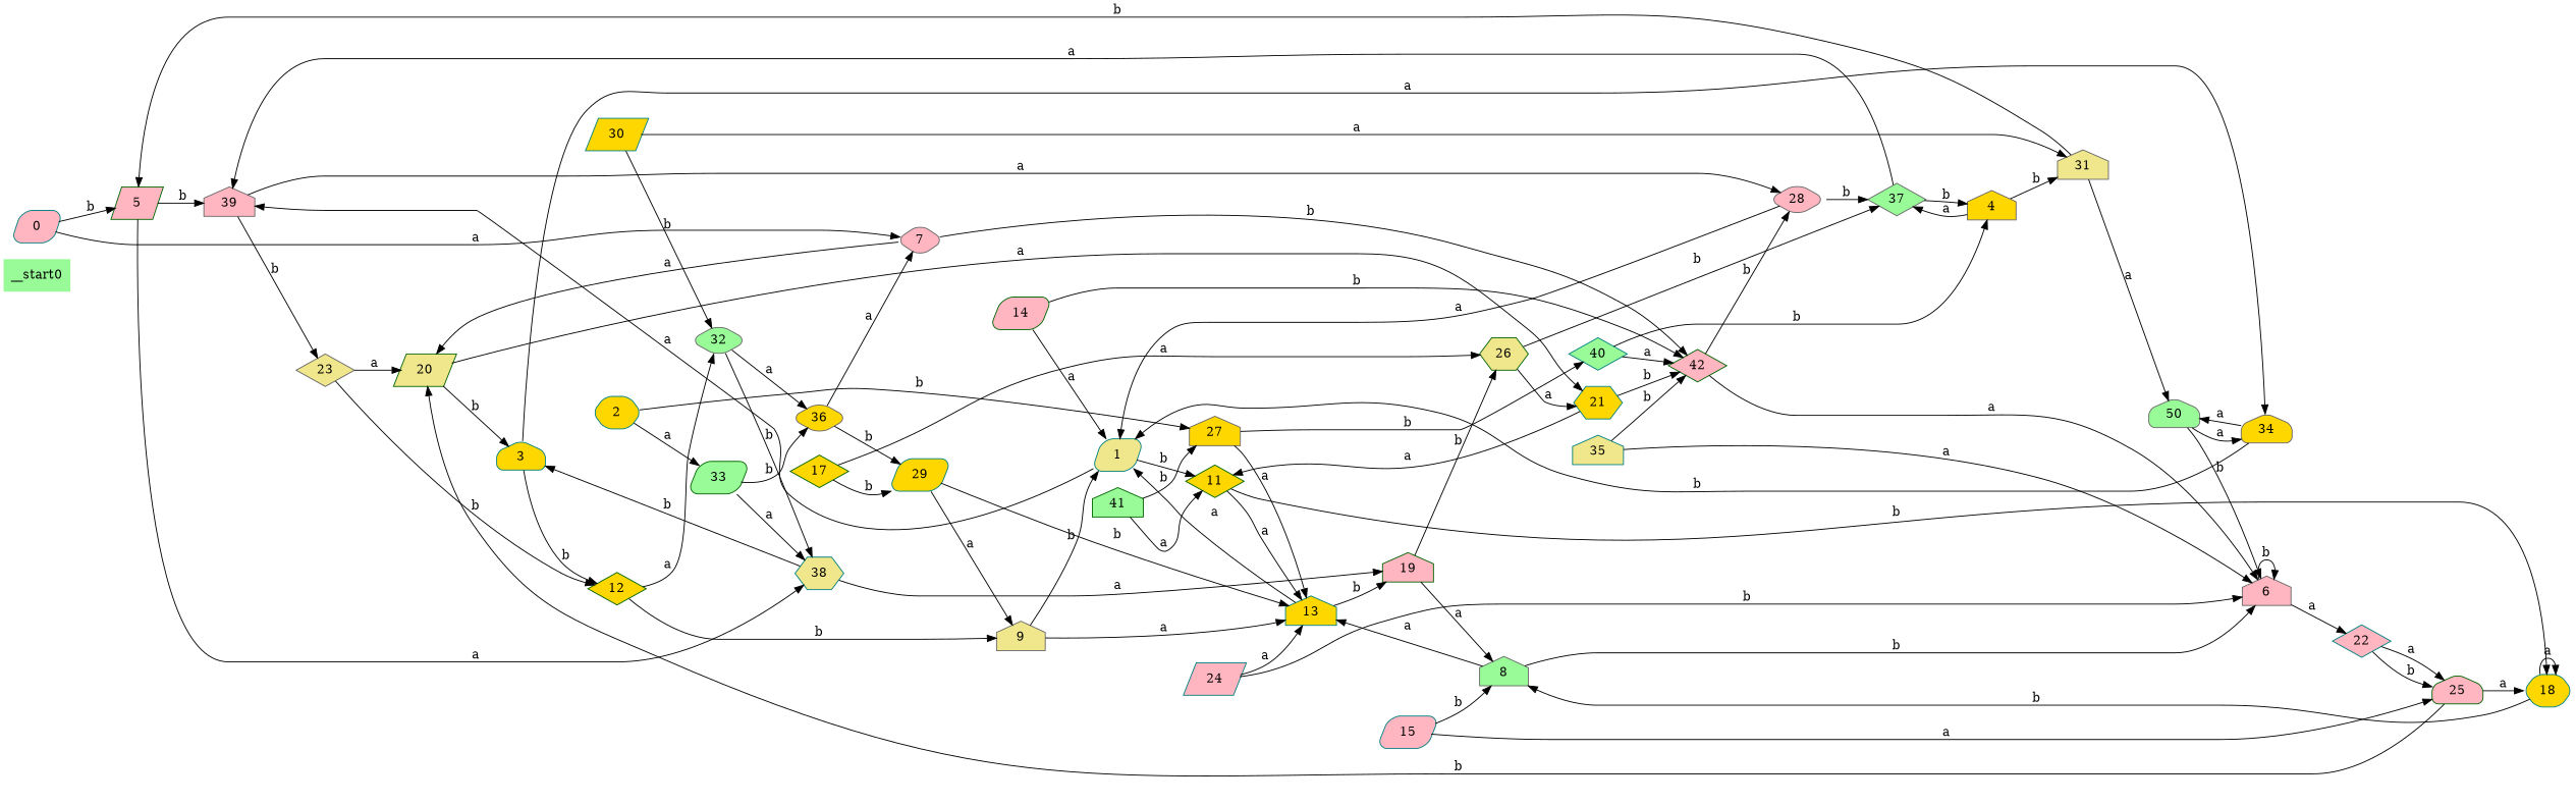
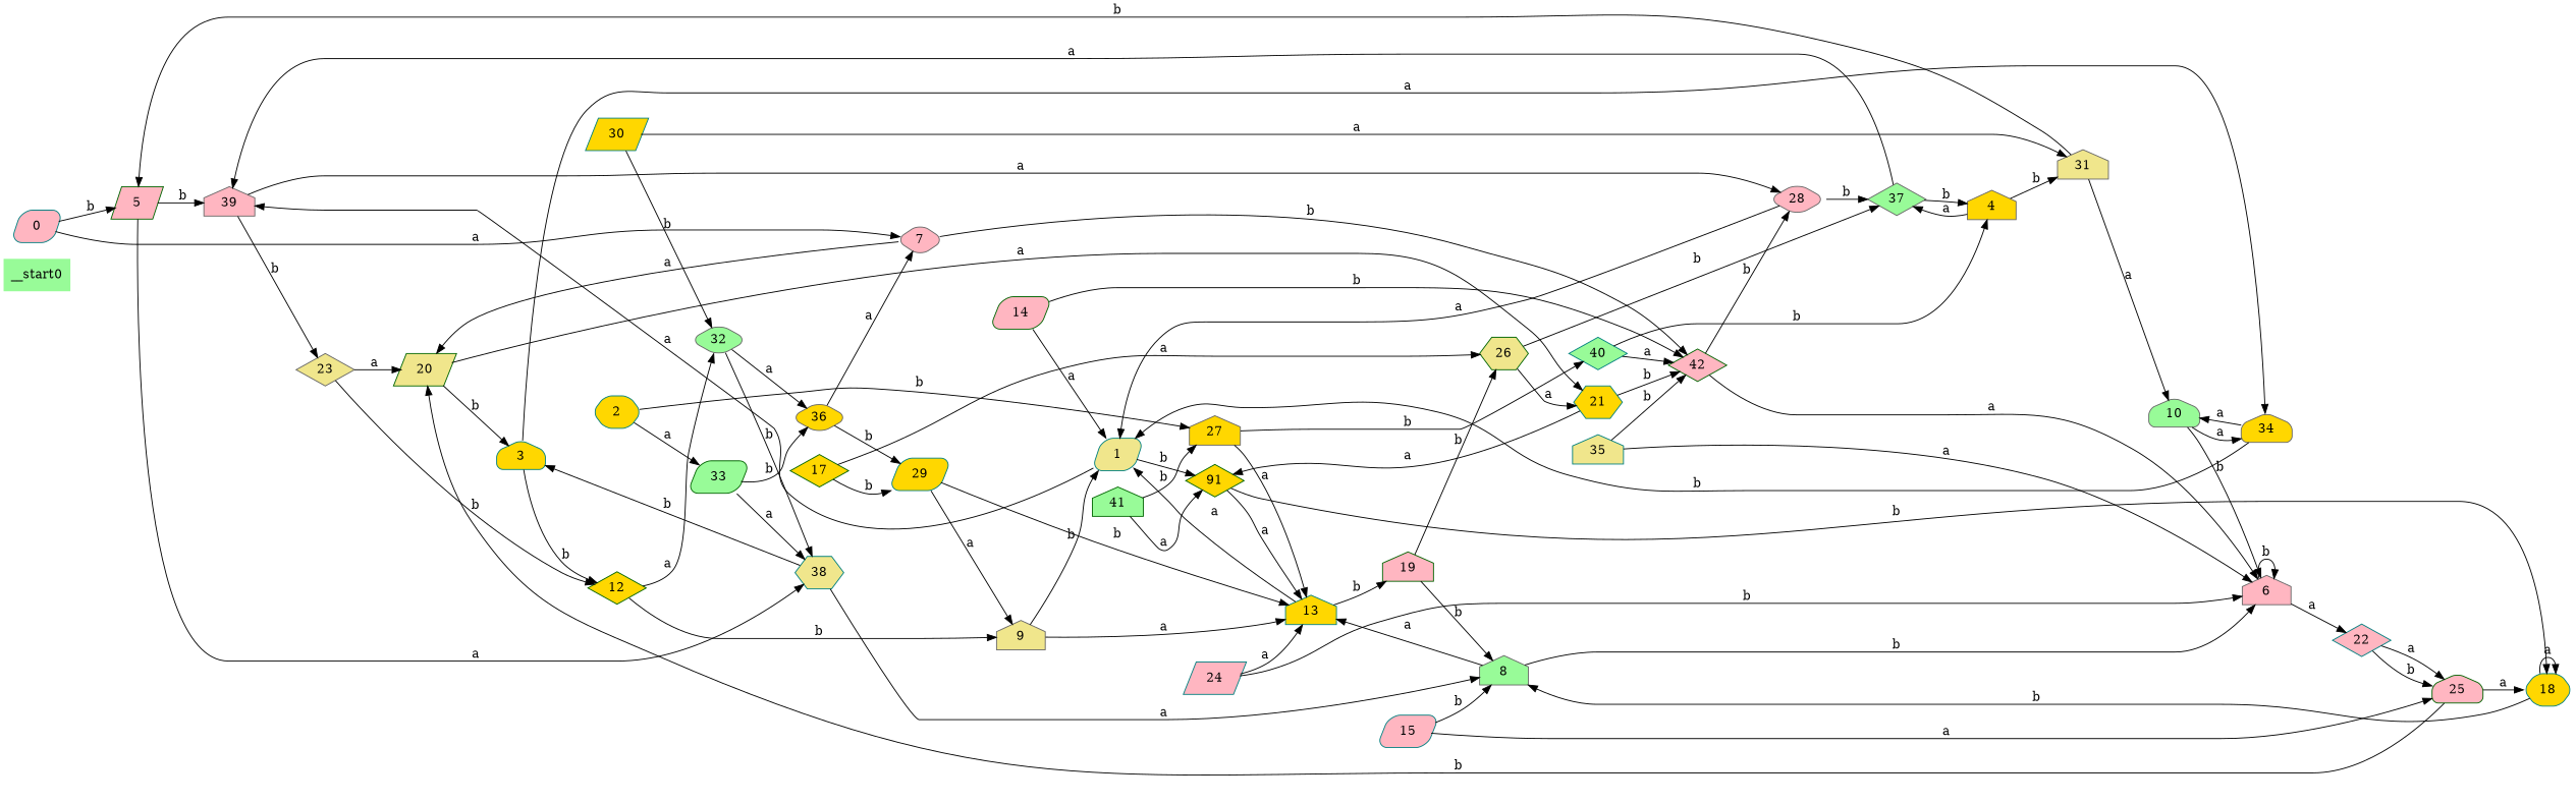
  digraph {
    rankdir=LR
    node [color=gray40 fillcolor=gold shape=house style=filled]
    __start0 [fillcolor=palegreen shape=none]
    n2 [color=teal fillcolor=lightpink label=0 shape=parallelogram style="rounded,filled"]
    n3 [color=darkgreen fillcolor=lightpink label=5 shape=parallelogram]
    n4 [fillcolor=lightpink label=7 shape=diamond style="rounded,filled"]
    n5 [fillcolor=lightpink label=39]
    n6 [color=teal fillcolor=khaki label=38 shape=hexagon]
    n7 [color=darkgreen fillcolor=khaki label=20 shape=parallelogram]
    n8 [color=darkgreen fillcolor=lightpink label=42 shape=diamond]
    n9 [color=teal fillcolor=khaki label=1 shape=parallelogram style="rounded,filled"]
-   n10 [color=darkgreen label=11 shape=diamond]
+   n10 [color=darkgreen label=91 shape=diamond]
    n11 [color=teal label=13]
    n12 [color=teal label=18 shape=hexagon style="rounded,filled"]
    n13 [fillcolor=khaki label=23 shape=diamond]
    n14 [fillcolor=lightpink label=28 shape=diamond style="rounded,filled"]
    n15 [color=teal label=2 shape=hexagon style="rounded,filled"]
    n16 [label=27]
    n17 [color=darkgreen fillcolor=palegreen label=33 shape=parallelogram style="rounded,filled"]
    n18 [color=teal fillcolor=palegreen label=40 shape=diamond]
    n19 [label=36 shape=diamond style="rounded,filled"]
    n20 [color=teal label=3 style="rounded,filled"]
    n21 [color=darkgreen label=12 shape=diamond]
    n22 [label=34 style="rounded,filled"]
    n23 [fillcolor=khaki label=9]
    n24 [fillcolor=palegreen label=32 shape=diamond style="rounded,filled"]
-   n25 [fillcolor=palegreen label=50 style="rounded,filled"]
+   n25 [fillcolor=palegreen label=10 style="rounded,filled"]
    n26 [label=4]
    n27 [fillcolor=khaki label=31]
    n28 [fillcolor=palegreen label=37 shape=diamond]
    n29 [fillcolor=palegreen label=8]
    n30 [fillcolor=lightpink label=6]
    n31 [color=teal fillcolor=lightpink label=22 shape=diamond]
    n32 [color=darkgreen fillcolor=lightpink label=25 style="rounded,filled"]
    n33 [color=teal label=21 shape=hexagon]
    n34 [color=darkgreen fillcolor=lightpink label=19]
    n35 [color=darkgreen fillcolor=khaki label=26 shape=hexagon]
    n36 [color=darkgreen fillcolor=lightpink label=14 shape=parallelogram style="rounded,filled"]
    n37 [color=teal fillcolor=lightpink label=15 shape=parallelogram style="rounded,filled"]
    n38 [color=teal fillcolor=khaki label=35]
    n39 [color=darkgreen label=17 shape=diamond]
    n40 [color=teal label=29 shape=parallelogram style="rounded,filled"]
    n41 [color=teal fillcolor=lightpink label=24 shape=parallelogram]
    n42 [color=teal label=30 shape=parallelogram]
    n43 [color=darkgreen fillcolor=palegreen label=41]
    n2 -> n3 [label=b]
    n2 -> n4 [label=a]
    n3 -> n5 [label=b]
    n3 -> n6 [label=a]
    n4 -> n7 [label=a]
    n4 -> n8 [label=b]
    n5 -> n13 [label=b]
    n5 -> n14 [label=a]
    n6 -> n20 [label=b]
-   n6 -> n34 [label=a]
+   n6 -> n29 [label=a]
    n7 -> n20 [label=b]
    n7 -> n33 [label=a]
    n8 -> n14 [label=b]
    n8 -> n30 [label=a]
    n9 -> n5 [label=a]
    n9 -> n10 [label=b]
    n10 -> n11 [label=a]
    n10 -> n12 [label=b]
    n11 -> n9 [label=a]
    n11 -> n34 [label=b]
    n12 -> n12 [label=a]
    n12 -> n29 [label=b]
    n13 -> n7 [label=a]
    n13 -> n21 [label=b]
    n14 -> n9 [label=a]
    n14 -> n28 [label=b]
    n15 -> n16 [label=b]
    n15 -> n17 [label=a]
    n16 -> n11 [label=a]
    n16 -> n18 [label=b]
    n17 -> n6 [label=a]
    n17 -> n19 [label=b]
    n18 -> n8 [label=a]
    n18 -> n26 [label=b]
    n19 -> n4 [label=a]
    n19 -> n40 [label=b]
    n20 -> n21 [label=b]
    n20 -> n22 [label=a]
    n21 -> n23 [label=b]
    n21 -> n24 [label=a]
    n22 -> n9 [label=b]
    n22 -> n25 [label=a]
    n23 -> n9 [label=b]
    n23 -> n11 [label=a]
    n24 -> n6 [label=b]
    n24 -> n19 [label=a]
    n25 -> n22 [label=a]
    n25 -> n30 [label=b]
    n26 -> n27 [label=b]
    n26 -> n28 [label=a]
    n27 -> n3 [label=b]
    n27 -> n25 [label=a]
    n28 -> n5 [label=a]
    n28 -> n26 [label=b]
    n29 -> n11 [label=a]
    n29 -> n30 [label=b]
    n30 -> n30 [label=b]
    n30 -> n31 [label=a]
    n31 -> n32 [label=a]
    n31 -> n32 [label=b]
    n32 -> n7 [label=b]
    n32 -> n12 [label=a]
    n33 -> n8 [label=b]
    n33 -> n10 [label=a]
-   n34 -> n29 [label=a]
+   n34 -> n29 [label=b]
    n34 -> n35 [label=b]
    n35 -> n28 [label=b]
    n35 -> n33 [label=a]
    n36 -> n8 [label=b]
    n36 -> n9 [label=a]
    n37 -> n29 [label=b]
    n37 -> n32 [label=a]
    n38 -> n8 [label=b]
    n38 -> n30 [label=a]
    n39 -> n35 [label=a]
    n39 -> n40 [label=b]
    n40 -> n11 [label=b]
    n40 -> n23 [label=a]
    n41 -> n11 [label=a]
    n41 -> n30 [label=b]
    n42 -> n24 [label=b]
    n42 -> n27 [label=a]
    n43 -> n10 [label=a]
    n43 -> n16 [label=b]
  }
